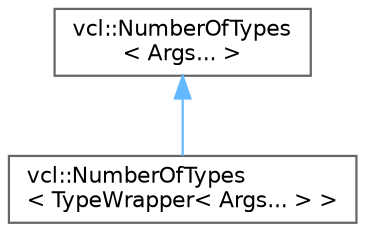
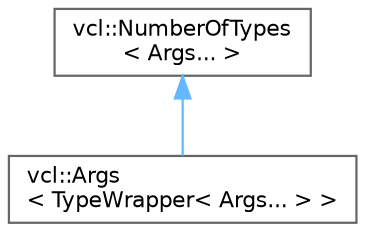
  digraph {
    rankdir=TB
    node [color=grey40 fillcolor=white fontname=Helvetica fontsize=10 shape=box style=filled]
    n1 [height=0.2 label="vcl::NumberOfTypes\l\< Args... \>" width=0.4]
-   n2 [height=0.2 label="vcl::NumberOfTypes\l\< TypeWrapper\< Args... \> \>" width=0.4]
+   n2 [height=0.2 label="vcl::Args\l\< TypeWrapper\< Args... \> \>" width=0.4]
    n1 -> n2 [color=steelblue1 dir=back fontname=Helvetica fontsize=10 labelfontname=Helvetica labelfontsize=10 style=solid]
  }
